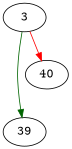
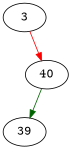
  strict digraph {
    3 [entry=true]
    n2 [label=39]
    40
-   3 -> n2 [color=darkgreen cond=true]
+   40 -> n2 [color=darkgreen cond=true]
    3 -> 40 [color=red cond=false]
  }
